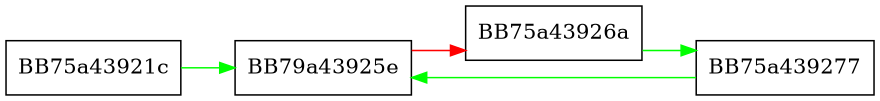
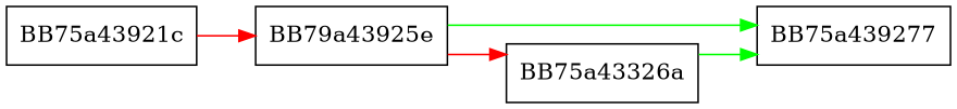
  digraph {
    rankdir=LR
    splines=ortho
    node [shape=box]
    edge [color=green]
    n1 [label=BB79a43925e]
    BB75a43921c
    BB75a439277
-   BB75a43926a
-   BB75a439277 -> n1
+   BB75a43926a [label=BB75a43326a]
+   n1 -> BB75a439277
    n1 -> BB75a43926a [color=red]
-   BB75a43921c -> n1
+   BB75a43921c -> n1 [color=red]
    BB75a43926a -> BB75a439277
  }
